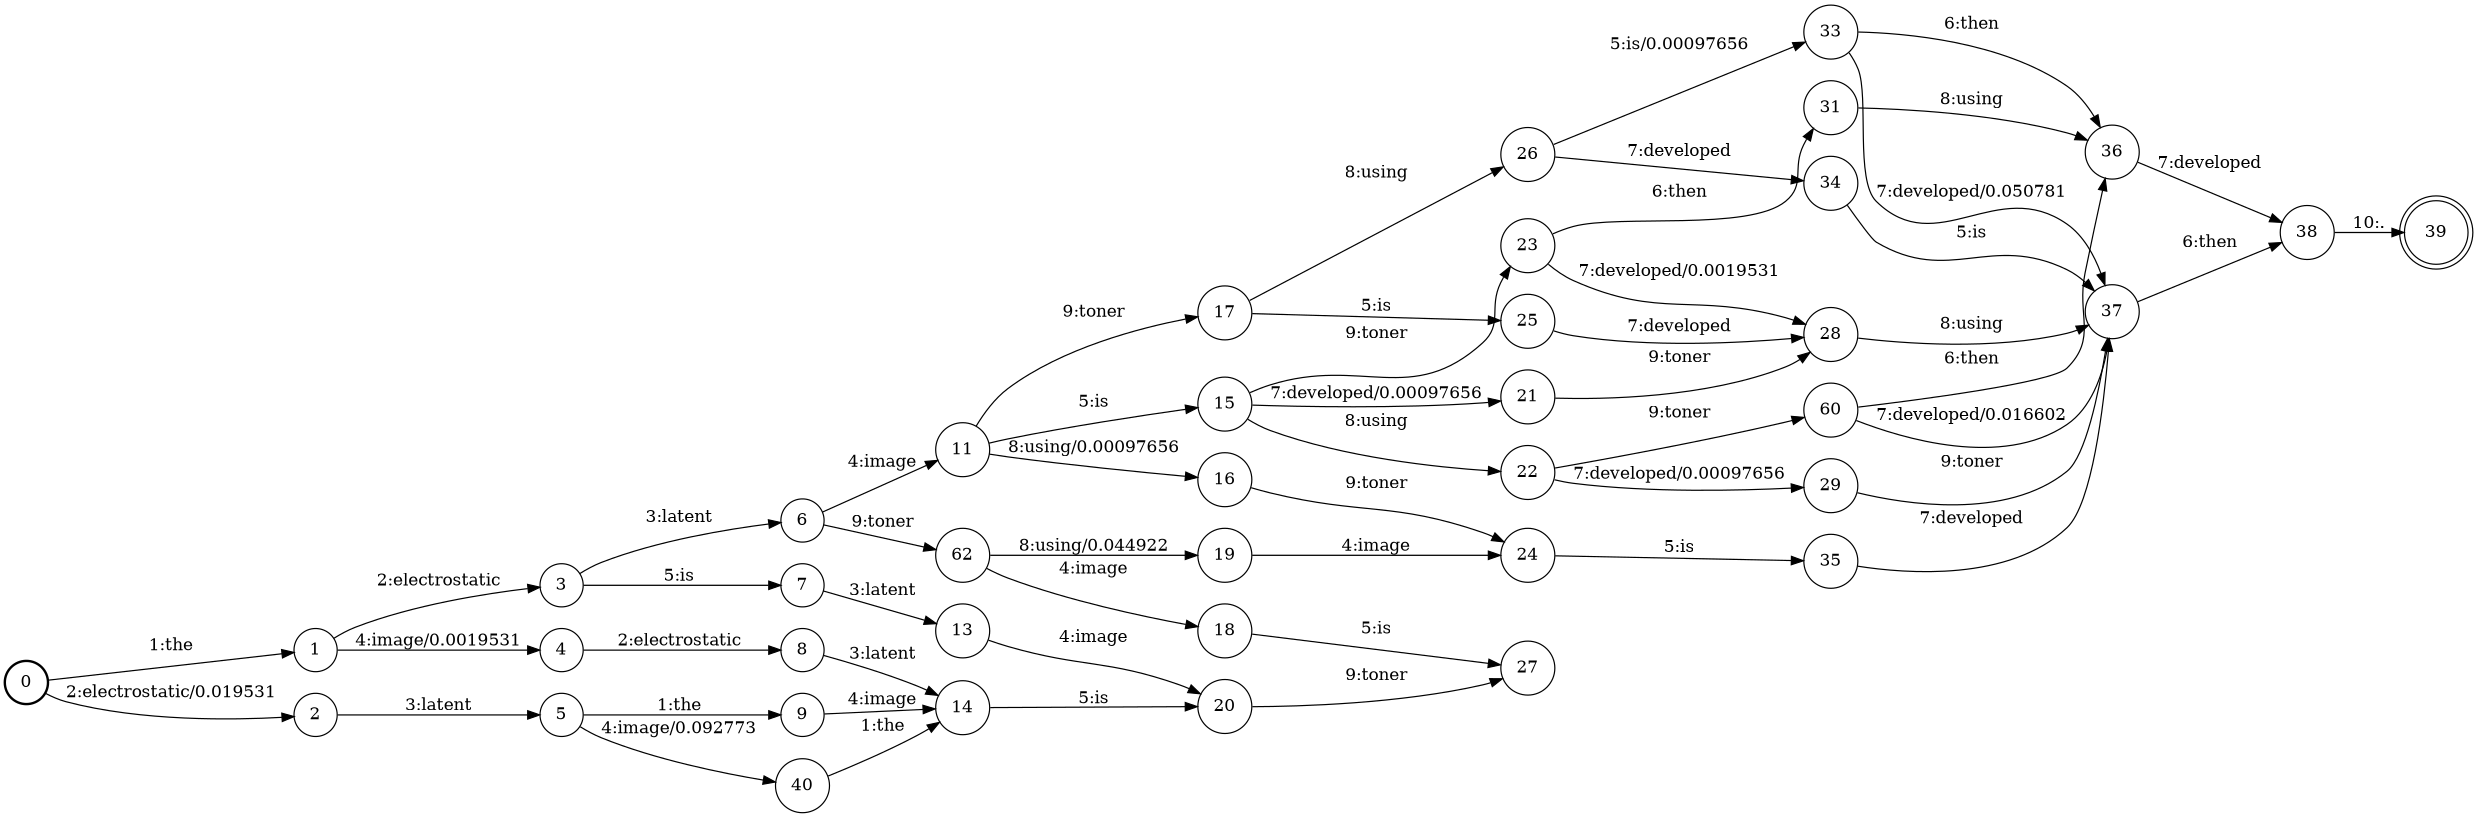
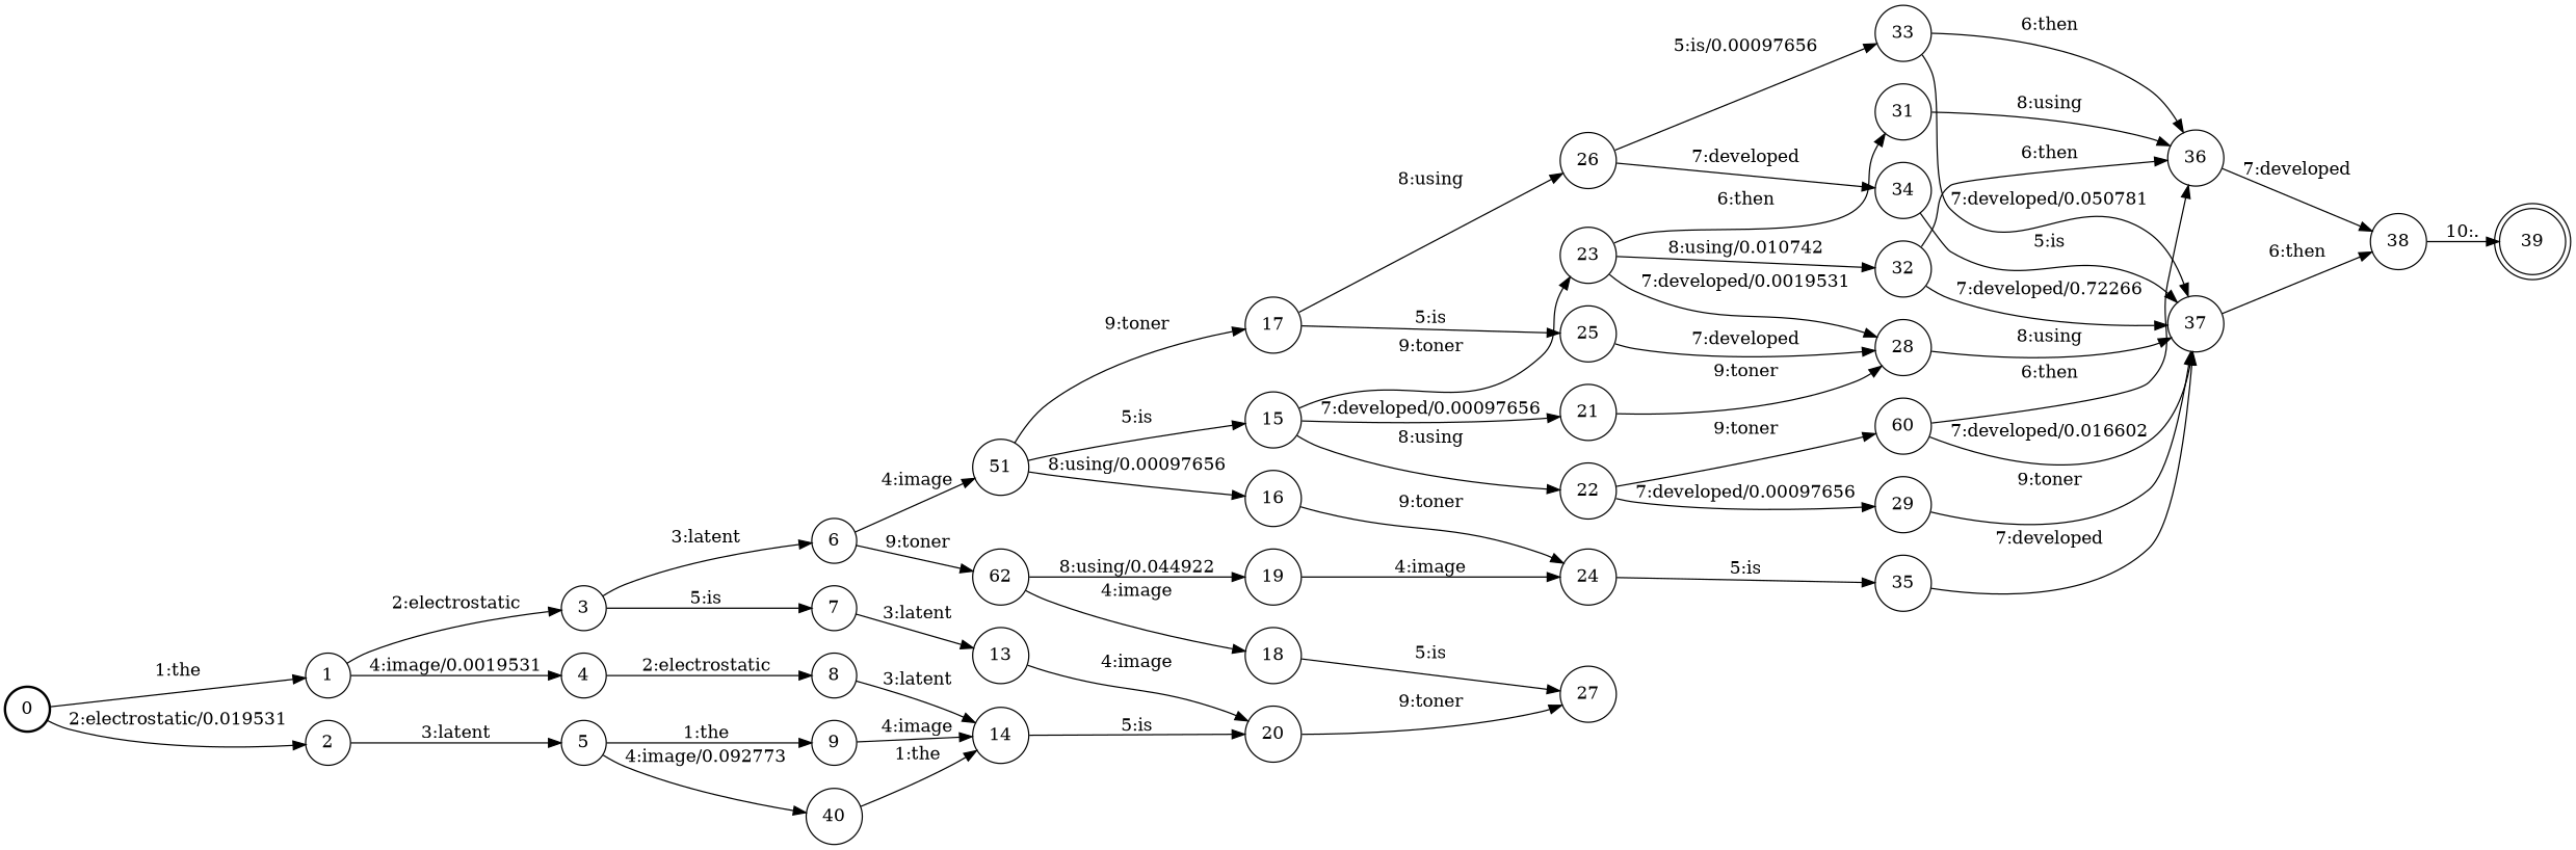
  digraph {
    nodesep=0.25
    rankdir=LR
    ranksep=0.4
    node [fontsize=14 shape=circle style=solid]
    edge [fontsize=14]
    n1 [label=0 style=bold]
    n2 [label=1]
    n3 [label=2]
    n4 [label=3]
    n5 [label=4]
    n6 [label=5]
    n7 [label=6]
    n8 [label=7]
    n9 [label=8]
    n10 [label=9]
    n11 [label=40]
-   n12 [label=11]
+   n12 [label=51]
    n13 [label=62]
    n14 [label=13]
    n15 [label=14]
    n16 [label=15]
    n17 [label=16]
    n18 [label=17]
    n19 [label=18]
    n20 [label=19]
    n21 [label=20]
    n22 [label=21]
    n23 [label=22]
    n24 [label=23]
    n25 [label=24]
    n26 [label=25]
    n27 [label=26]
    n28 [label=27]
    n29 [label=28]
    n30 [label=29]
    n31 [label=60]
    n32 [label=31]
+   n33 [label=32]
    n34 [label=35]
    n35 [label=33]
    n36 [label=34]
    n37 [label=37]
    n38 [label=36]
    n39 [label=38]
    n40 [label=39 shape=doublecircle]
    n1 -> n2 [label="1:the"]
    n1 -> n3 [label="2:electrostatic/0.019531"]
    n2 -> n4 [label="2:electrostatic"]
    n2 -> n5 [label="4:image/0.0019531"]
    n3 -> n6 [label="3:latent"]
    n4 -> n7 [label="3:latent"]
    n4 -> n8 [label="5:is"]
    n5 -> n9 [label="2:electrostatic"]
    n6 -> n10 [label="1:the"]
    n6 -> n11 [label="4:image/0.092773"]
    n7 -> n12 [label="4:image"]
    n7 -> n13 [label="9:toner"]
    n8 -> n14 [label="3:latent"]
    n9 -> n15 [label="3:latent"]
    n10 -> n15 [label="4:image"]
    n11 -> n15 [label="1:the"]
    n12 -> n16 [label="5:is"]
    n12 -> n17 [label="8:using/0.00097656"]
    n12 -> n18 [label="9:toner"]
    n13 -> n19 [label="4:image"]
    n13 -> n20 [label="8:using/0.044922"]
    n14 -> n21 [label="4:image"]
    n15 -> n21 [label="5:is"]
    n16 -> n22 [label="7:developed/0.00097656"]
    n16 -> n23 [label="8:using"]
    n16 -> n24 [label="9:toner"]
    n17 -> n25 [label="9:toner"]
    n18 -> n26 [label="5:is"]
    n18 -> n27 [label="8:using"]
    n19 -> n28 [label="5:is"]
    n20 -> n25 [label="4:image"]
    n21 -> n28 [label="9:toner"]
    n22 -> n29 [label="9:toner"]
    n23 -> n30 [label="7:developed/0.00097656"]
    n23 -> n31 [label="9:toner"]
    n24 -> n29 [label="7:developed/0.0019531"]
    n24 -> n32 [label="6:then"]
+   n24 -> n33 [label="8:using/0.010742"]
    n25 -> n34 [label="5:is"]
    n26 -> n29 [label="7:developed"]
    n27 -> n35 [label="5:is/0.00097656"]
    n27 -> n36 [label="7:developed"]
    n29 -> n37 [label="8:using"]
    n30 -> n37 [label="9:toner"]
    n31 -> n37 [label="7:developed/0.016602"]
    n31 -> n38 [label="6:then"]
    n32 -> n38 [label="8:using"]
+   n33 -> n37 [label="7:developed/0.72266"]
+   n33 -> n38 [label="6:then"]
    n34 -> n37 [label="7:developed"]
    n35 -> n37 [label="7:developed/0.050781"]
    n35 -> n38 [label="6:then"]
    n36 -> n37 [label="5:is"]
    n37 -> n39 [label="6:then"]
    n38 -> n39 [label="7:developed"]
    n39 -> n40 [label="10:."]
  }
